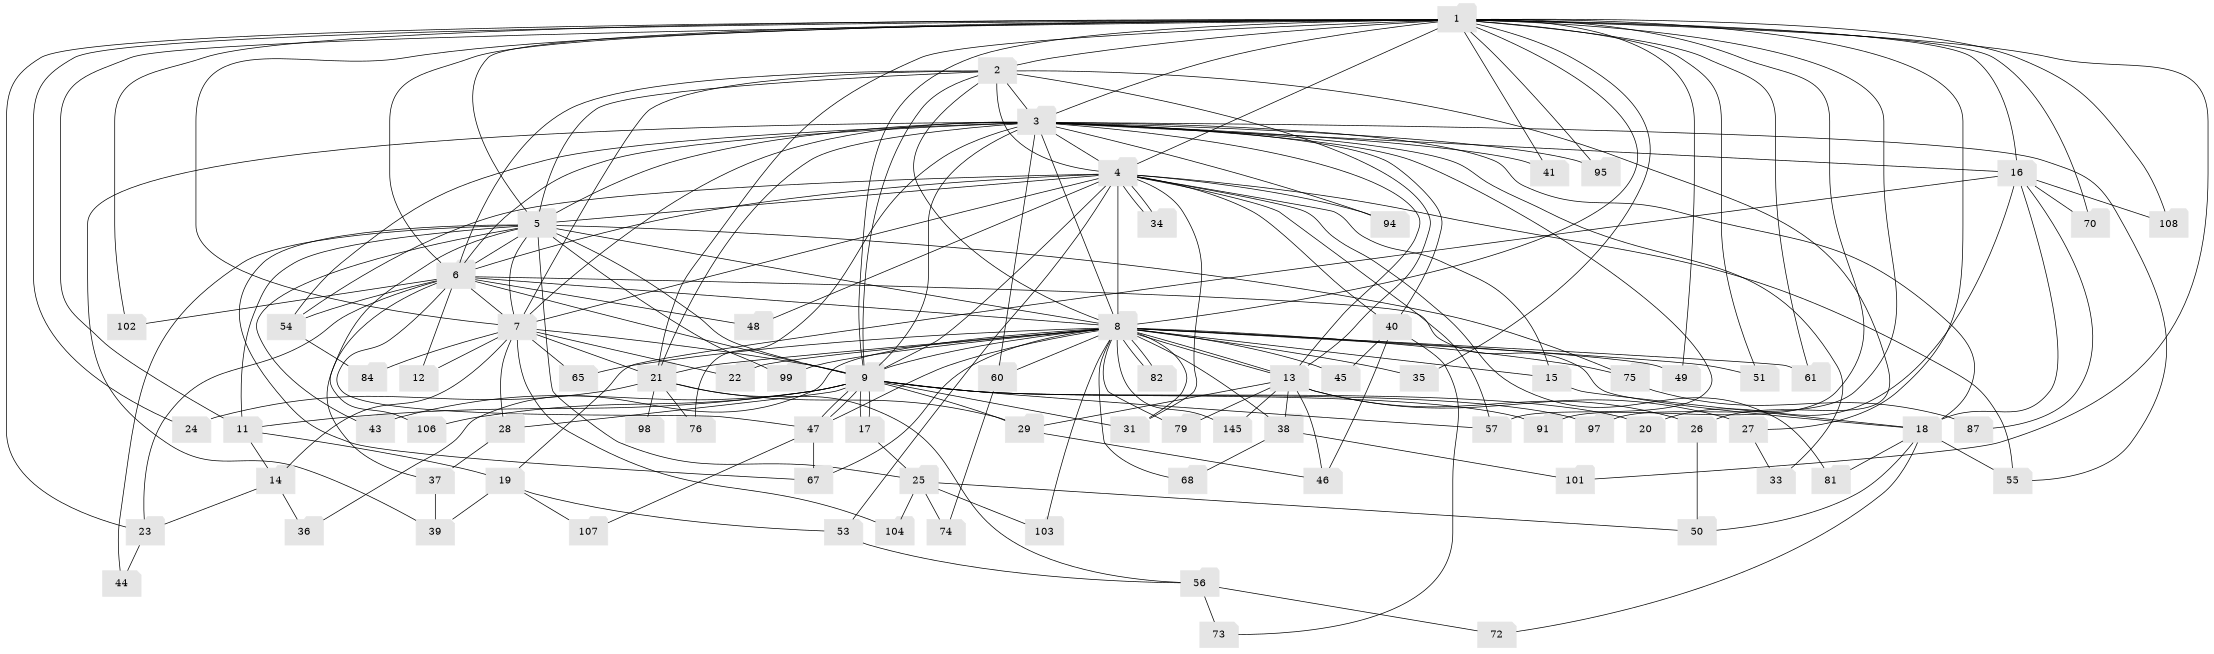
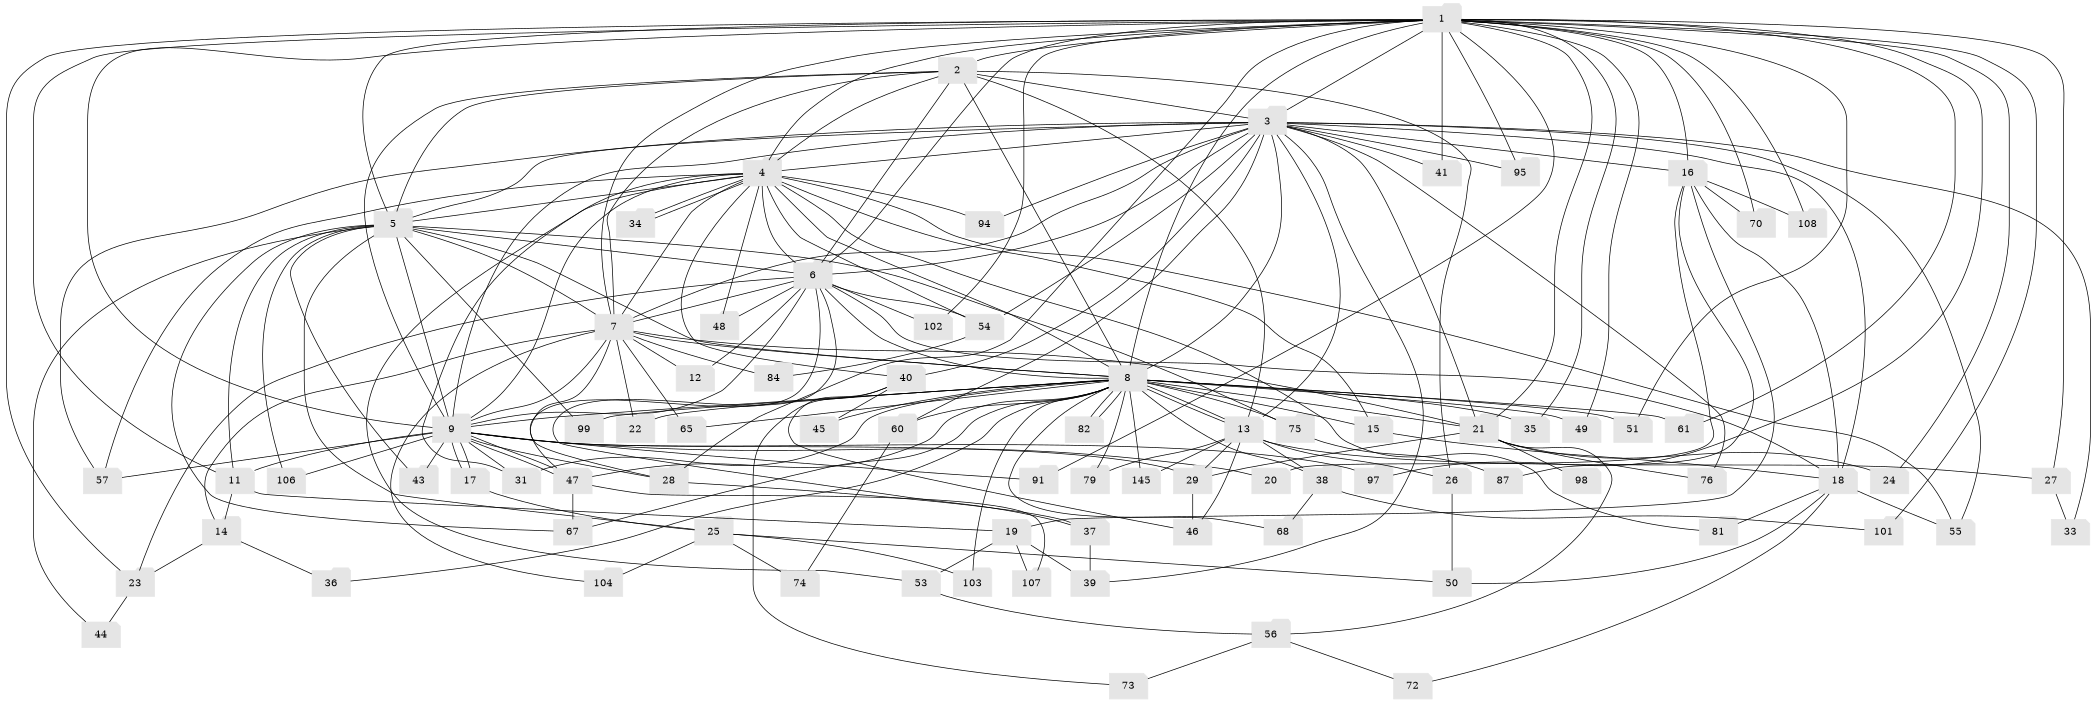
  graph {
    node [color=gray90 shape=note style=filled]
    1 [shape=folder super="+71"]
    2 [super="+85"]
    3 [shape=folder super="+10"]
    4 [shape=folder super="+93"]
    5 [shape=folder super="+86"]
    6 [shape=folder super="+88"]
    7 [super="+52"]
    8 [shape=folder super="+30"]
    9 [shape=folder super="+78"]
    11
    16 [super="+77"]
    23 [shape=folder]
    24
    27
    28 [shape=folder super="+32"]
    35
    41
    49
    51
    61 [shape=folder]
    70 [shape=folder]
    91 [shape=folder]
    95 [shape=folder]
    97 [shape=folder]
    101 [shape=folder]
    102
    108 [shape=folder]
    21 [shape=folder super="+58"]
    13 [super="+89"]
    26 [super="+92"]
    18 [super="+62"]
    33
    39 [super="+63"]
    40 [super="+66"]
    54 [super="+90"]
    55
    57 [super="+80"]
    60 [shape=folder]
    76
    94
    15 [super="+96"]
    31 [super="+69"]
    34 [shape=folder]
    48 [shape=folder]
    53
    81 [shape=folder]
    25 [shape=folder super="+83"]
    43 [shape=folder]
    44
    67 [shape=folder]
    75 [shape=folder]
    99 [shape=folder]
    106
    12
    37
    47 [super="+59"]
    14 [shape=folder super="+64"]
    22 [shape=folder]
    65
    84 [shape=folder]
    104 [shape=folder]
    36 [shape=folder]
    38 [shape=folder super="+100"]
    45
    68 [shape=folder]
    79 [shape=folder]
    82
    103 [shape=folder]
    n69 [label=145]
    17
    20
    29 [shape=folder super="+42"]
    19
    87
    46
    50 [shape=folder]
    72
    98
    56 [shape=folder]
    73
    74
    107 [shape=folder]
    1 -- 2
    1 -- 3 [weight=3]
    1 -- 4
    1 -- 5
    1 -- 6
    1 -- 7
    1 -- 8
    1 -- 9
    1 -- 11
    1 -- 16
    1 -- 23
    1 -- 24
    1 -- 27
+   1 -- 28
    1 -- 35
    1 -- 41
    1 -- 49
    1 -- 51
    1 -- 61
    1 -- 70
    1 -- 91
    1 -- 95
    1 -- 97
    1 -- 101
    1 -- 102
    1 -- 108
    1 -- 21
    2 -- 3 [weight=2]
    2 -- 4
    2 -- 5
    2 -- 6
    2 -- 7
    2 -- 8
    2 -- 9
    2 -- 13
    2 -- 26
    3 -- 4 [weight=2]
    3 -- 5 [weight=2]
    3 -- 6 [weight=2]
    3 -- 7 [weight=2]
    3 -- 8 [weight=2]
    3 -- 9 [weight=2]
    3 -- 16
    3 -- 41
    3 -- 95
    3 -- 21 [weight=2]
    3 -- 13
    3 -- 18
    3 -- 33
    3 -- 39
    3 -- 40
    3 -- 54
    3 -- 55
    3 -- 57
    3 -- 60
    3 -- 76
    3 -- 94
    4 -- 5
    4 -- 6
    4 -- 7
    4 -- 8 [weight=2]
    4 -- 9
    4 -- 40
    4 -- 54
    4 -- 55
    4 -- 57
    4 -- 94
    4 -- 15
    4 -- 31
    4 -- 34
    4 -- 34
    4 -- 48
    4 -- 53
    4 -- 81
    5 -- 6
    5 -- 7
    5 -- 8
    5 -- 9
    5 -- 11
    5 -- 25 [weight=2]
    5 -- 43
    5 -- 44
    5 -- 67
    5 -- 75
    5 -- 99
    5 -- 106
    6 -- 7
    6 -- 8
    6 -- 9
    6 -- 23
    6 -- 102
    6 -- 18
    6 -- 54
    6 -- 48
    6 -- 12
    6 -- 37
    6 -- 47
+   7 -- 8
    7 -- 9
    7 -- 28
    7 -- 21
    7 -- 12
    7 -- 14
    7 -- 22
    7 -- 65
    7 -- 84
    7 -- 104
    8 -- 9
    8 -- 35
    8 -- 49
    8 -- 51
    8 -- 61
    8 -- 21
    8 -- 13
    8 -- 13
    8 -- 60
    8 -- 15 [weight=2]
    8 -- 31
    8 -- 67
    8 -- 75
    8 -- 99
    8 -- 47
    8 -- 22
    8 -- 65
    8 -- 36
    8 -- 38 [weight=2]
    8 -- 45
    8 -- 68
    8 -- 79
    8 -- 82
    8 -- 82
    8 -- 103
    8 -- n69
    9 -- 11
    9 -- 28
    9 -- 91
    9 -- 97
    9 -- 57
    9 -- 31
    9 -- 43
    9 -- 106
    9 -- 47
    9 -- 47
    9 -- 17
    9 -- 17
    9 -- 20
    9 -- 29
    11 -- 14
    11 -- 19
    16 -- 70
    16 -- 108
    16 -- 18
    16 -- 20
    16 -- 19
    16 -- 87
    23 -- 44
    27 -- 33
    28 -- 37
    21 -- 24
    21 -- 76
    21 -- 29
    21 -- 98
    21 -- 56
    13 -- 27
    13 -- 26
    13 -- 38
    13 -- 79
    13 -- n69
    13 -- 29
    13 -- 46
    26 -- 50
    18 -- 55
    18 -- 81
    18 -- 50
    18 -- 72
    40 -- 45
    40 -- 46
    40 -- 73
    54 -- 84
    60 -- 74
    15 -- 18
    53 -- 56
    25 -- 104
    25 -- 103
    25 -- 50
    25 -- 74
    75 -- 87
    37 -- 39
    47 -- 67
    47 -- 107
    14 -- 23
    14 -- 36
    38 -- 101
    38 -- 68
    17 -- 25
    29 -- 46
    19 -- 39
    19 -- 53
    19 -- 107
    56 -- 72
    56 -- 73
  }
